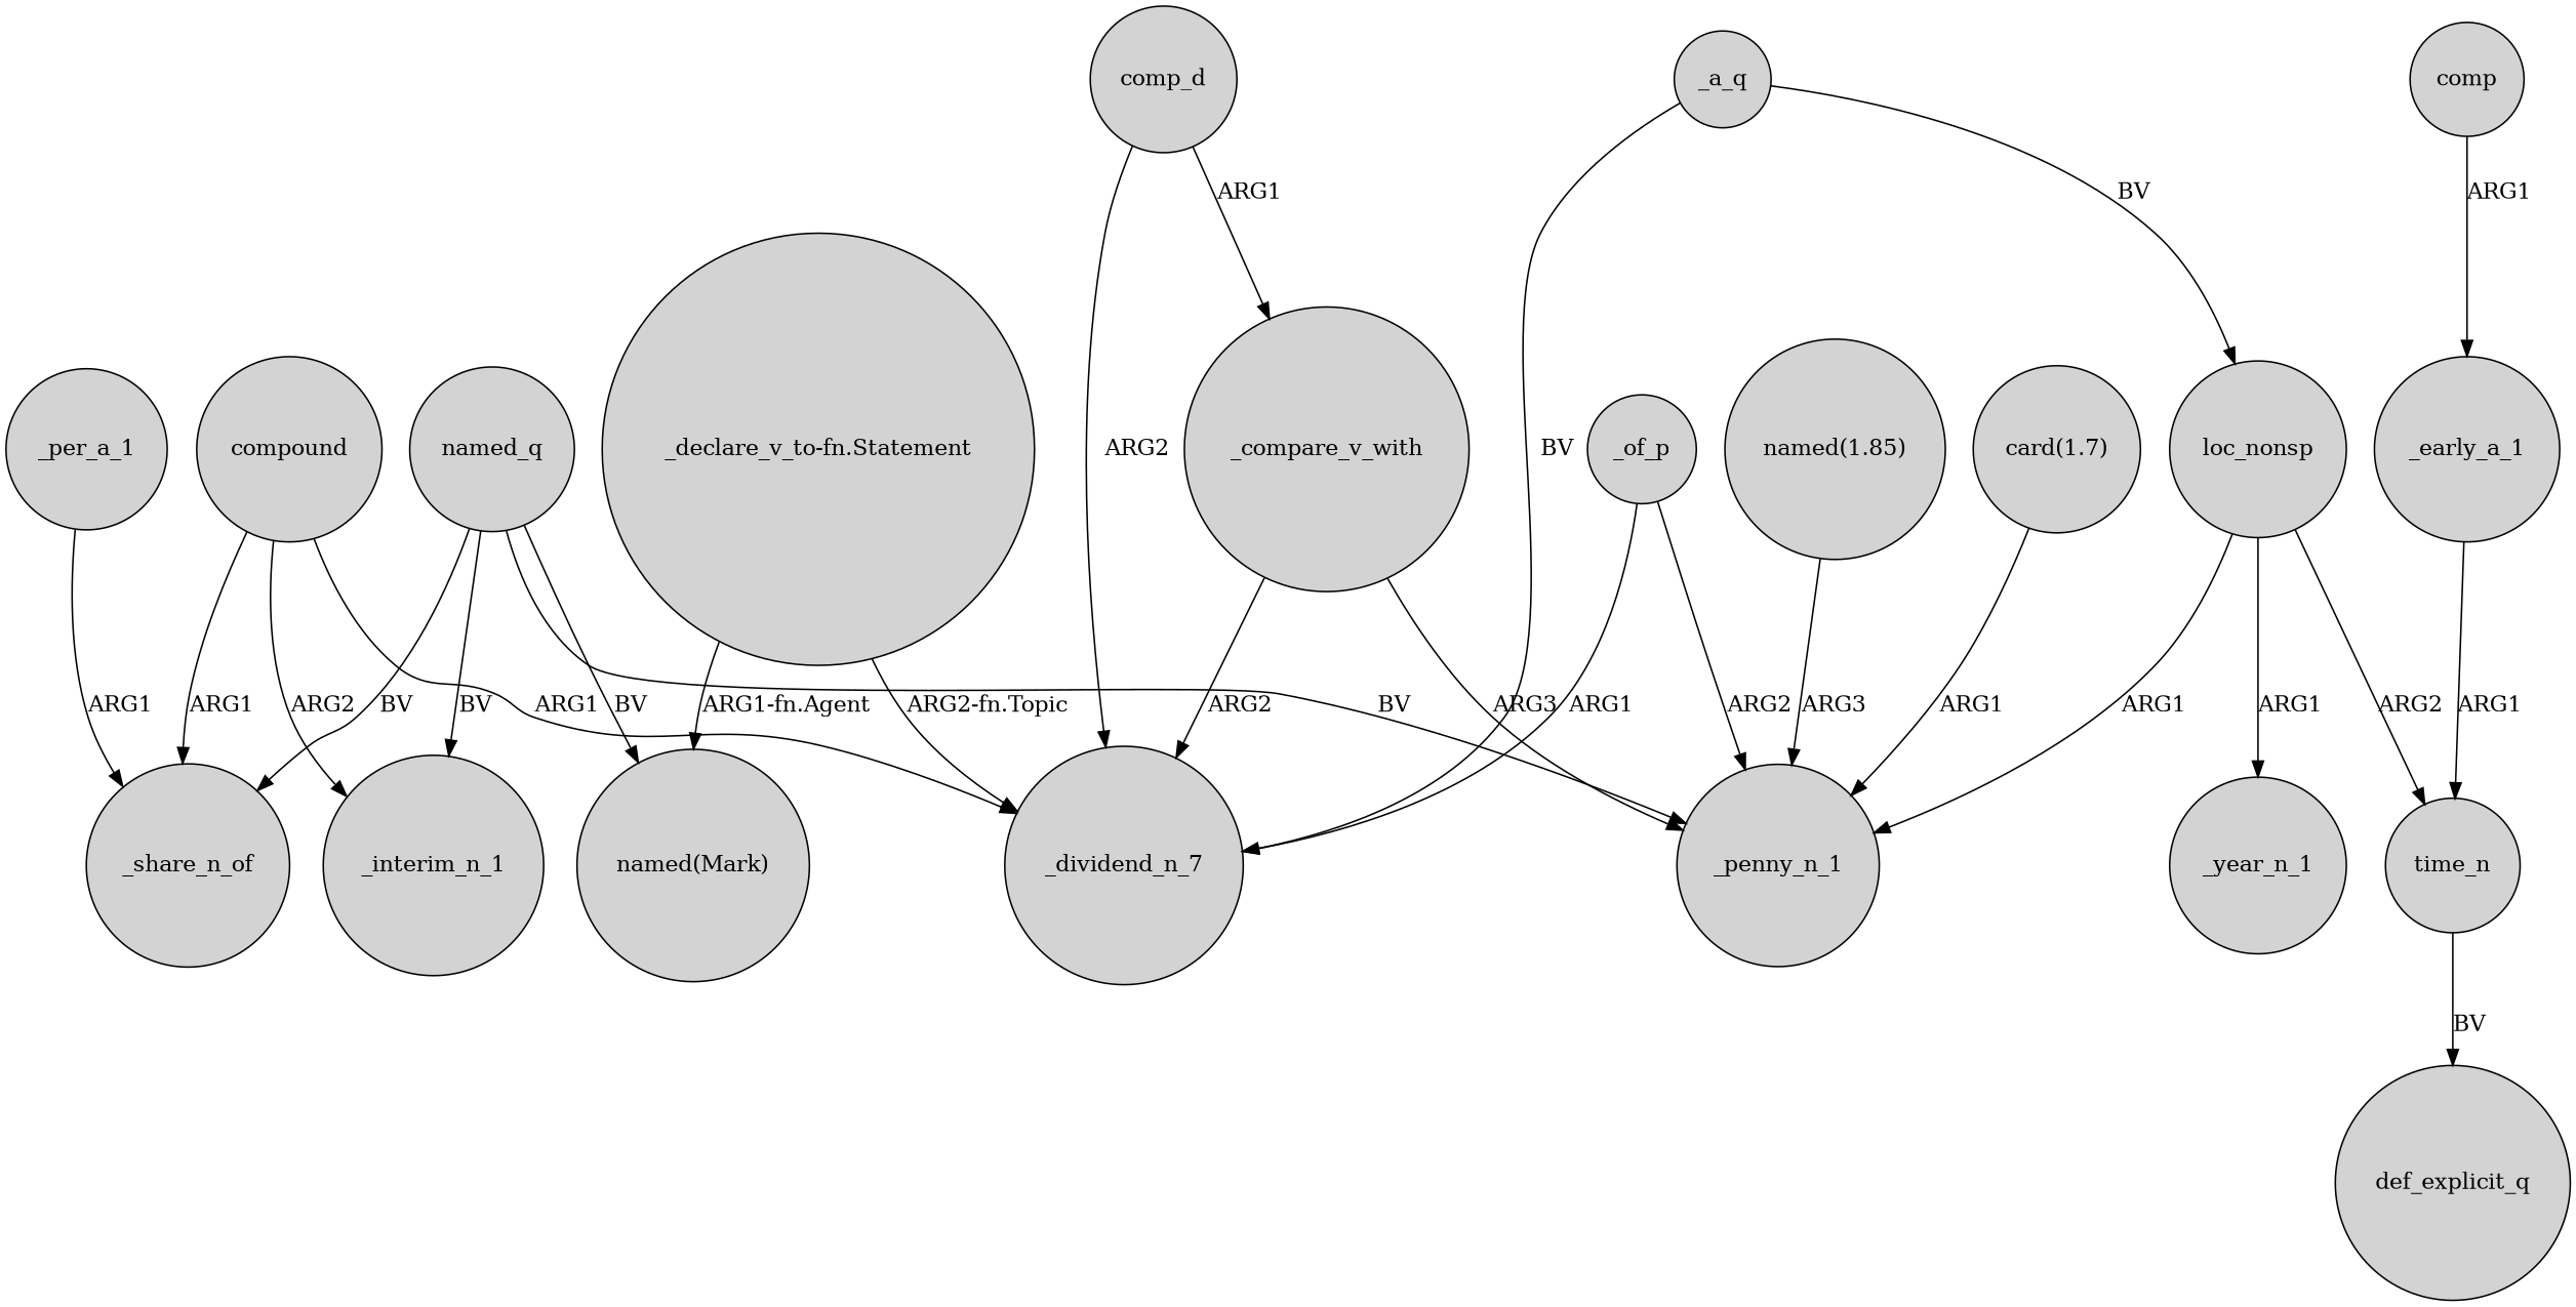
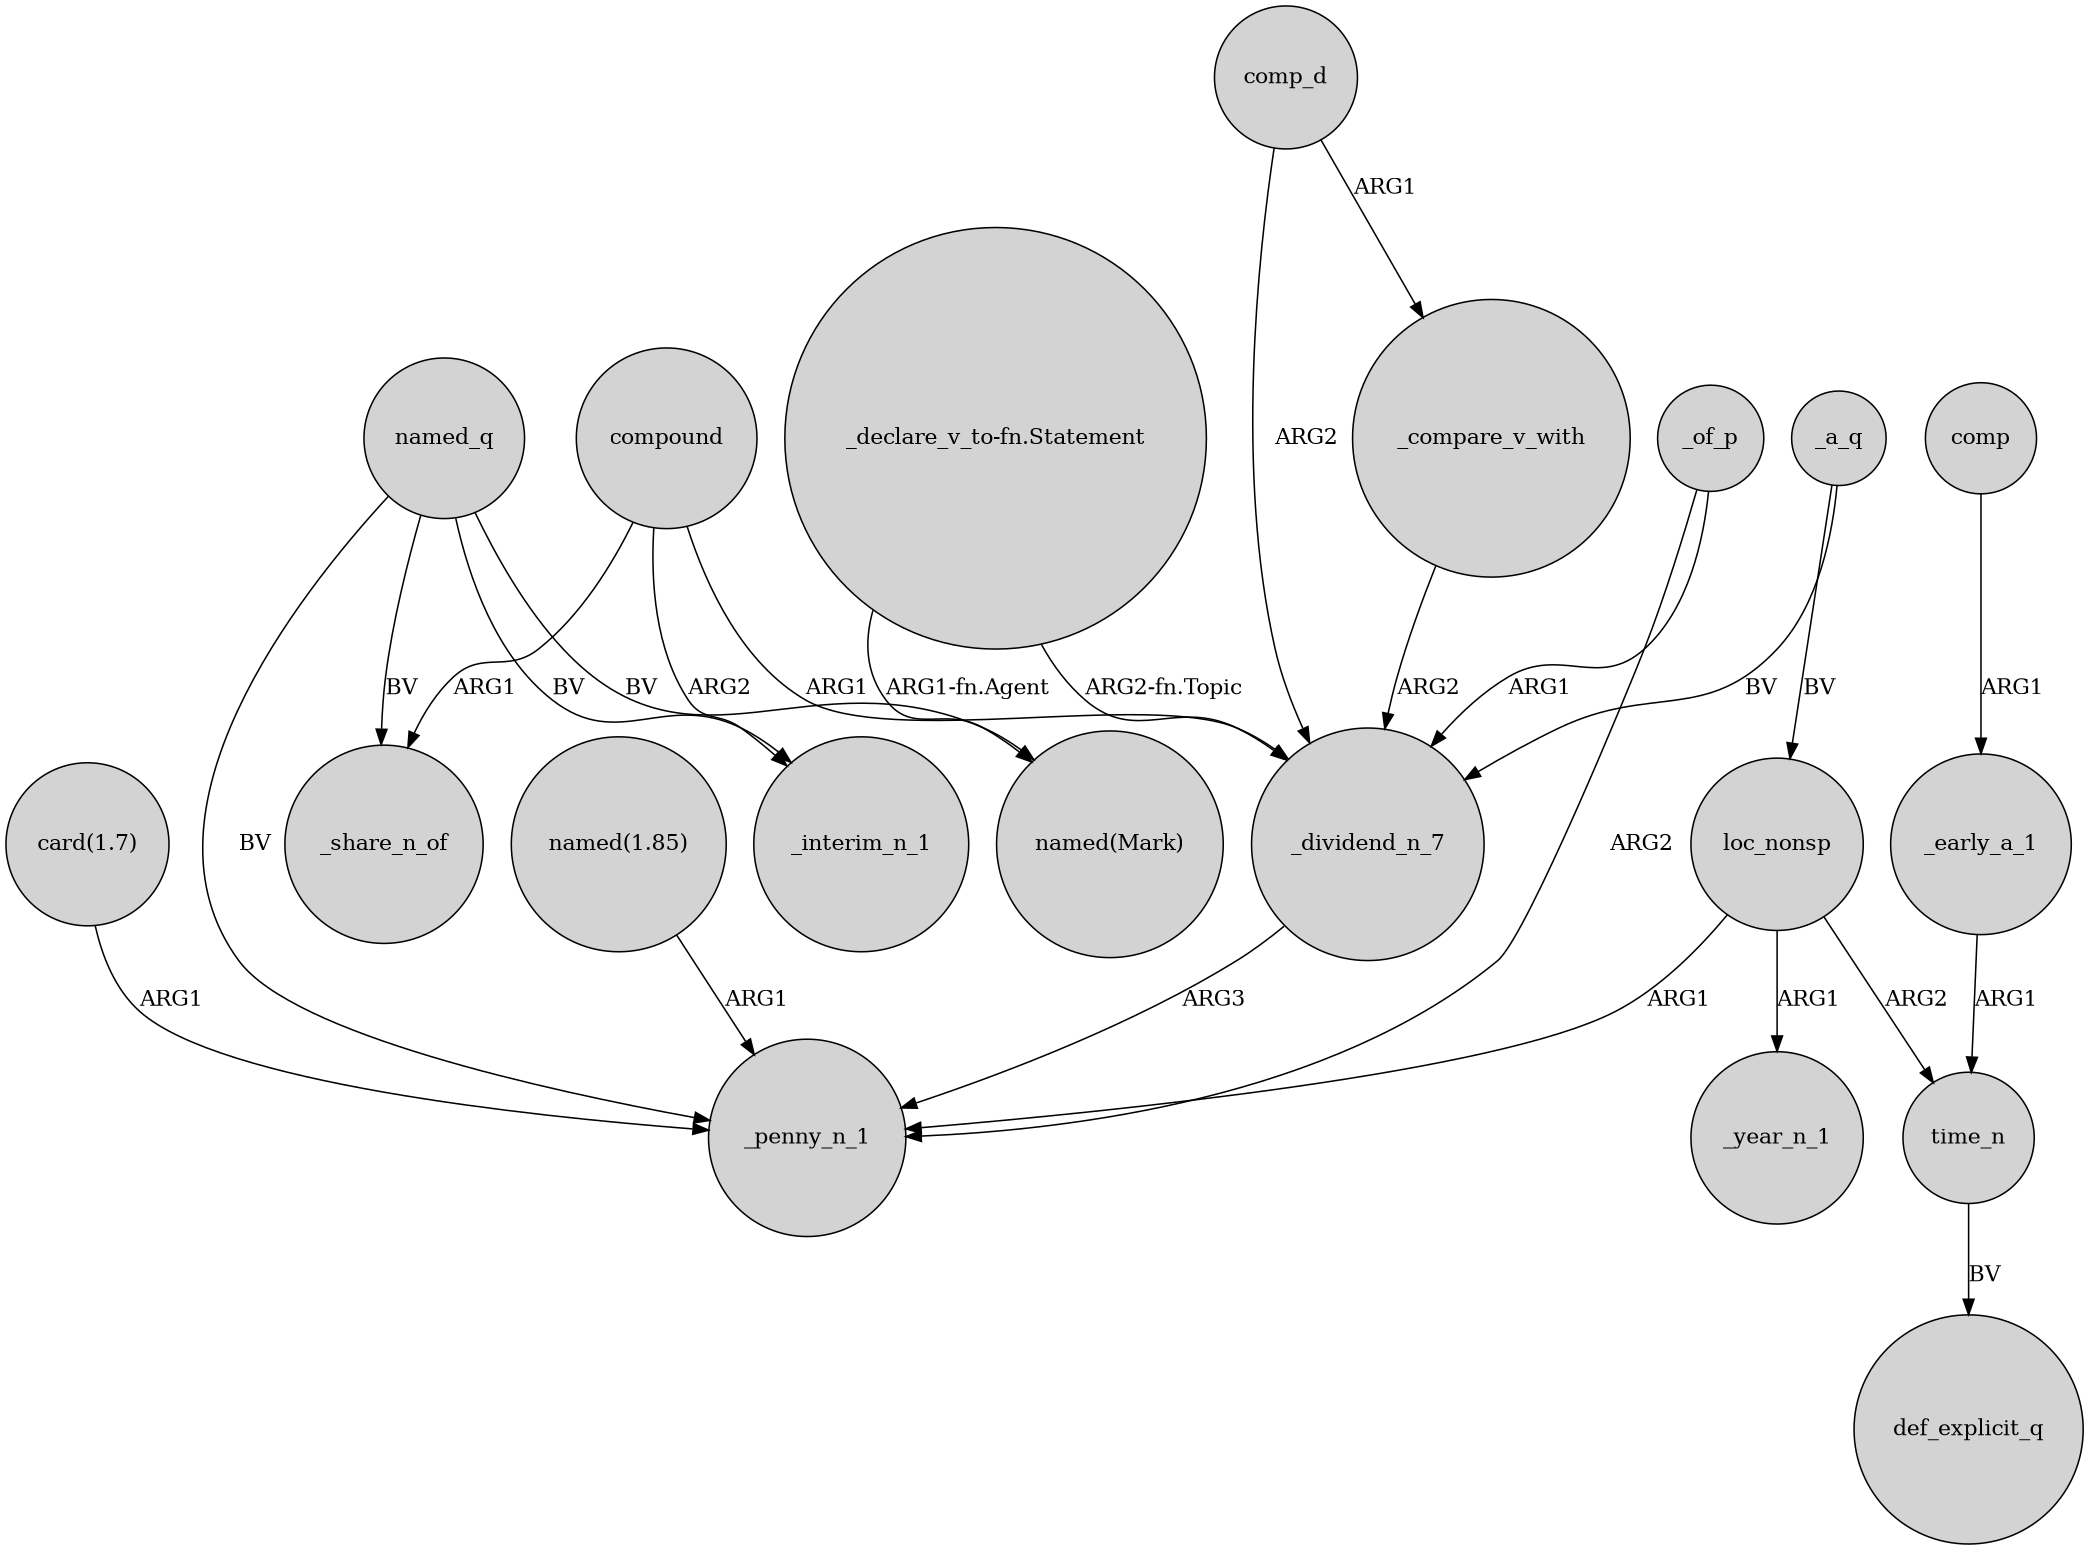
  digraph {
    node [shape=circle style=filled]
    loc_nonsp
    _penny_n_1
    time_n
    _year_n_1
    def_explicit_q
    n6 [label=_dividend_n_7]
    "_declare_v_to-fn.Statement"
    "named(Mark)"
-   _per_a_1
    _share_n_of
    n11 [label=comp_d]
    _compare_v_with
    compound
    _interim_n_1
    _of_p
    n16 [label=named_q]
    _early_a_1
    _a_q
    n19 [label="named(1.85)"]
    "card(1.7)"
    comp
    loc_nonsp -> _penny_n_1 [label=ARG1]
    loc_nonsp -> time_n [label=ARG2]
    loc_nonsp -> _year_n_1 [label=ARG1]
    time_n -> def_explicit_q [label=BV]
    "_declare_v_to-fn.Statement" -> n6 [label="ARG2-fn.Topic"]
    "_declare_v_to-fn.Statement" -> "named(Mark)" [label="ARG1-fn.Agent"]
-   _per_a_1 -> _share_n_of [label=ARG1]
    n11 -> n6 [label=ARG2]
    n11 -> _compare_v_with [label=ARG1]
-   _compare_v_with -> _penny_n_1 [label=ARG3]
+   n6 -> _penny_n_1 [label=ARG3]
    _compare_v_with -> n6 [label=ARG2]
    compound -> n6 [label=ARG1]
    compound -> _share_n_of [label=ARG1]
    compound -> _interim_n_1 [label=ARG2]
    _of_p -> _penny_n_1 [label=ARG2]
    _of_p -> n6 [label=ARG1]
    n16 -> _penny_n_1 [label=BV]
    n16 -> "named(Mark)" [label=BV]
    n16 -> _share_n_of [label=BV]
    n16 -> _interim_n_1 [label=BV]
    _early_a_1 -> time_n [label=ARG1]
    _a_q -> loc_nonsp [label=BV]
    _a_q -> n6 [label=BV]
-   n19 -> _penny_n_1 [label=ARG3]
+   n19 -> _penny_n_1 [label=ARG1]
    "card(1.7)" -> _penny_n_1 [label=ARG1]
    comp -> _early_a_1 [label=ARG1]
  }
